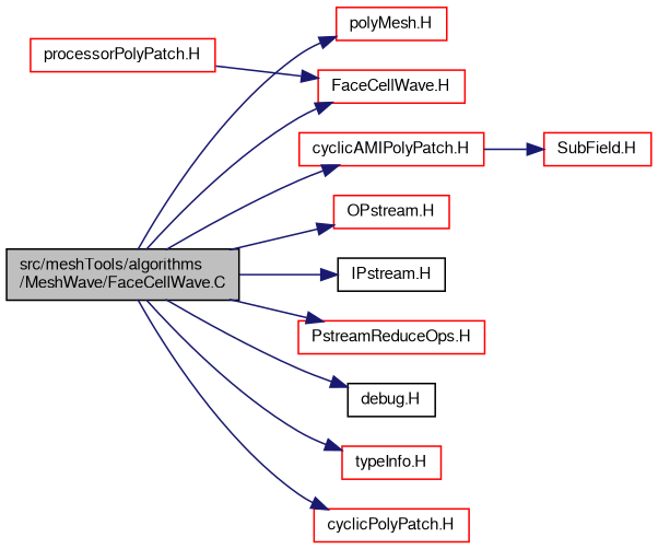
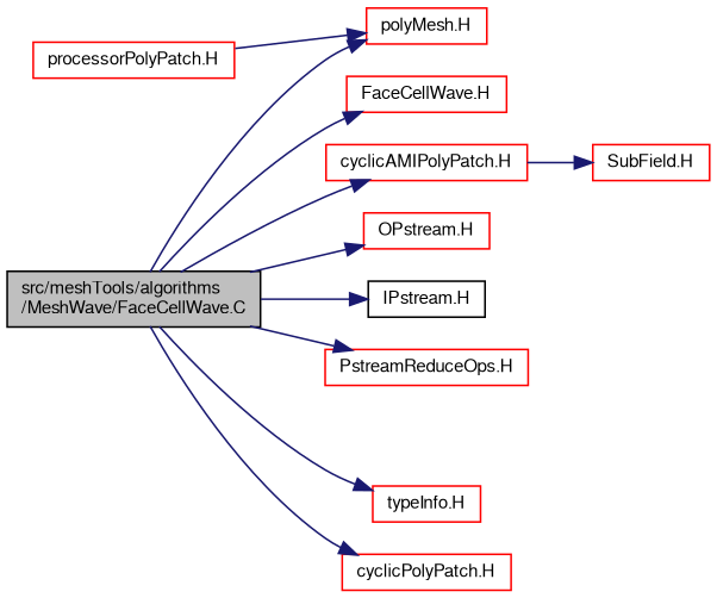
  digraph {
    rankdir=LR
    node [color=red fontname=FreeSans fontsize=10 shape=record]
    edge [color=midnightblue fontname=FreeSans fontsize=10 labelfontname=FreeSans labelfontsize=10 style=solid]
    n1 [color=black fillcolor=grey75 fontcolor=black height=0.2 label="src/meshTools/algorithms\l/MeshWave/FaceCellWave.C" style=filled width=0.4]
    n2 [height=0.2 label="FaceCellWave.H" width=0.4]
    n3 [height=0.2 label="polyMesh.H" width=0.4]
    n4 [height=0.2 label="cyclicPolyPatch.H" width=0.4]
    n5 [height=0.2 label="cyclicAMIPolyPatch.H" width=0.4]
    n6 [height=0.2 label="OPstream.H" width=0.4]
    n7 [color=black height=0.2 label="IPstream.H" width=0.4]
    n8 [height=0.2 label="PstreamReduceOps.H" width=0.4]
-   n9 [color=black height=0.2 label="debug.H" width=0.4]
    n10 [height=0.2 label="typeInfo.H" width=0.4]
    n11 [height=0.2 label="processorPolyPatch.H" width=0.4]
    n12 [height=0.2 label="SubField.H" width=0.4]
    n1 -> n2
    n1 -> n3
    n1 -> n4
    n1 -> n5
    n1 -> n6
    n1 -> n7
    n1 -> n8
-   n1 -> n9
    n1 -> n10
    n5 -> n12
-   n11 -> n2
+   n11 -> n3
  }
